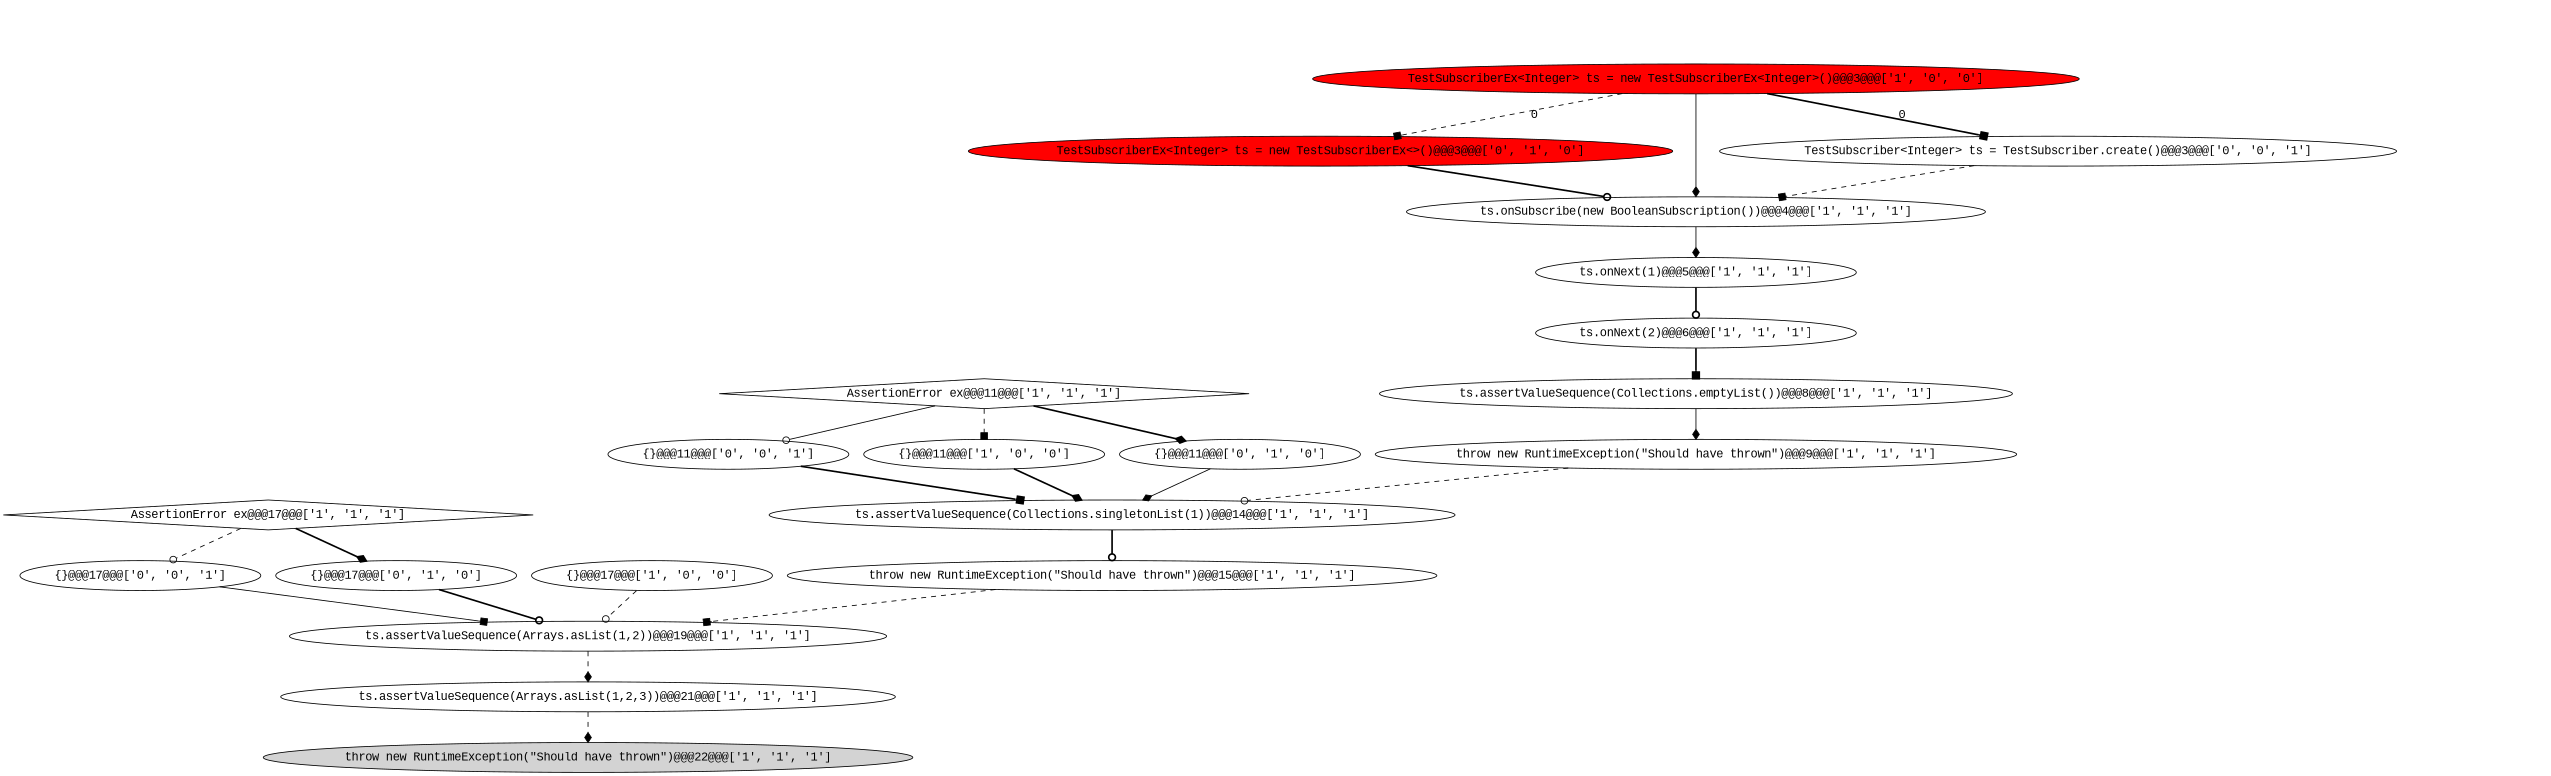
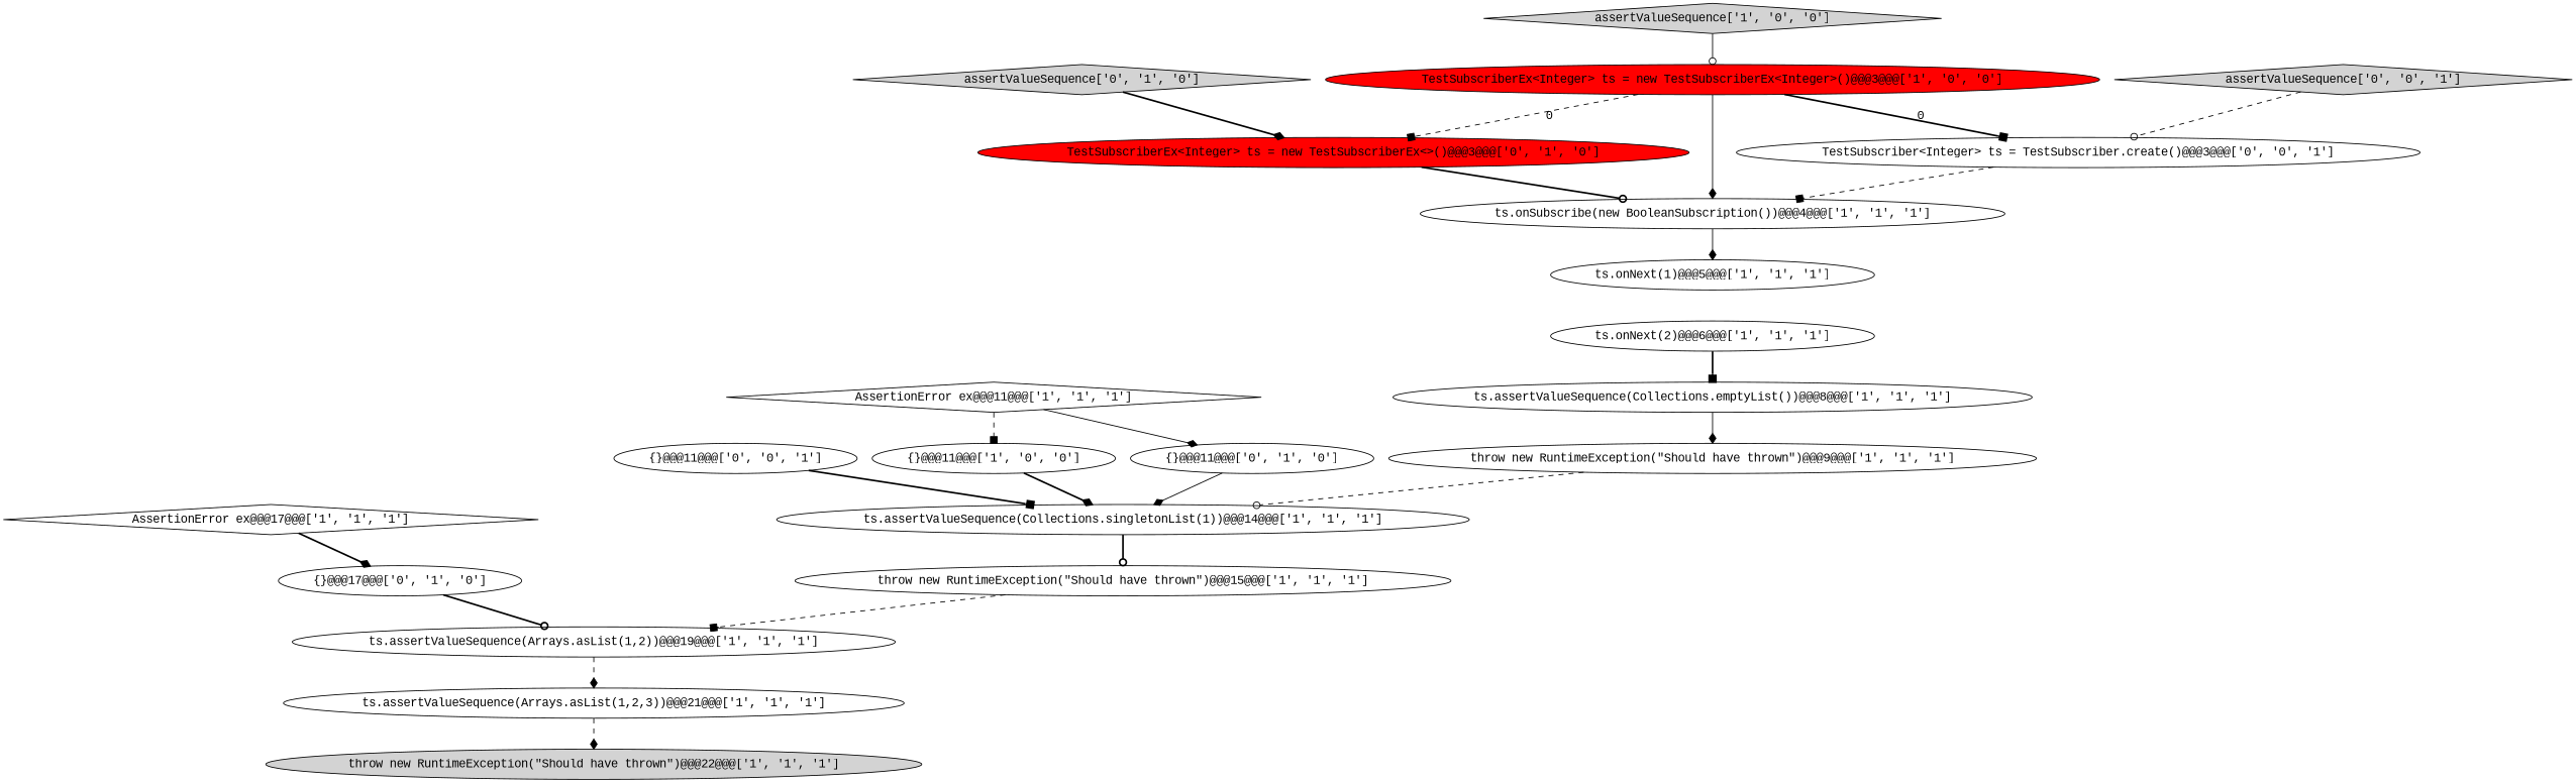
  digraph {
    fontname="Liberation Mono"
    node [fillcolor=white fontname="Liberation Mono" shape=ellipse style=filled]
    edge [arrowhead=diamond fontname="Liberation Mono" style=bold]
    n1 [label="AssertionError ex@@@17@@@['1', '1', '1']" shape=diamond]
    n2 [label="{}@@@17@@@['0', '1', '0']"]
-   n3 [label="{}@@@17@@@['0', '0', '1']"]
-   n4 [label="{}@@@17@@@['1', '0', '0']"]
    n5 [label="ts.assertValueSequence(Arrays.asList(1,2))@@@19@@@['1', '1', '1']"]
    n6 [label="AssertionError ex@@@11@@@['1', '1', '1']" shape=diamond]
    n7 [label="{}@@@11@@@['0', '1', '0']"]
    n8 [label="{}@@@11@@@['0', '0', '1']"]
    n9 [label="{}@@@11@@@['1', '0', '0']"]
    n10 [label="ts.assertValueSequence(Collections.singletonList(1))@@@14@@@['1', '1', '1']"]
    n11 [label="ts.assertValueSequence(Arrays.asList(1,2,3))@@@21@@@['1', '1', '1']"]
    n12 [fillcolor=lightgray label="throw new RuntimeException(\"Should have thrown\")@@@22@@@['1', '1', '1']"]
    n13 [fillcolor=red label="TestSubscriberEx<Integer> ts = new TestSubscriberEx<>()@@@3@@@['0', '1', '0']"]
    n14 [label="ts.onSubscribe(new BooleanSubscription())@@@4@@@['1', '1', '1']"]
    n15 [label="ts.onNext(1)@@@5@@@['1', '1', '1']"]
    n16 [label="throw new RuntimeException(\"Should have thrown\")@@@9@@@['1', '1', '1']"]
    n17 [label="throw new RuntimeException(\"Should have thrown\")@@@15@@@['1', '1', '1']"]
+   n18 [fillcolor=lightgray label="assertValueSequence['0', '0', '1']" shape=diamond]
    n19 [label="TestSubscriber<Integer> ts = TestSubscriber.create()@@@3@@@['0', '0', '1']"]
+   n20 [fillcolor=lightgray label="assertValueSequence['0', '1', '0']" shape=diamond]
    n21 [label="ts.onNext(2)@@@6@@@['1', '1', '1']"]
+   n22 [fillcolor=lightgray label="assertValueSequence['1', '0', '0']" shape=diamond]
    n23 [fillcolor=red label="TestSubscriberEx<Integer> ts = new TestSubscriberEx<Integer>()@@@3@@@['1', '0', '0']"]
    n24 [label="ts.assertValueSequence(Collections.emptyList())@@@8@@@['1', '1', '1']"]
    n1 -> n2
-   n1 -> n3 [arrowhead=odot style=dashed]
    n2 -> n5 [arrowhead=odot]
-   n3 -> n5 [arrowhead=box style=solid]
-   n4 -> n5 [arrowhead=odot style=dashed]
    n5 -> n11 [style=dashed]
-   n6 -> n7
-   n6 -> n8 [arrowhead=odot style=solid]
+   n6 -> n7 [style=solid]
    n6 -> n9 [arrowhead=box style=dashed]
    n7 -> n10 [style=solid]
    n8 -> n10 [arrowhead=box]
    n9 -> n10
    n10 -> n17 [arrowhead=odot]
    n11 -> n12 [style=dashed]
    n13 -> n14 [arrowhead=odot]
    n14 -> n15 [style=solid]
-   n15 -> n21 [arrowhead=odot]
    n16 -> n10 [arrowhead=odot style=dashed]
    n17 -> n5 [arrowhead=box style=dashed]
+   n18 -> n19 [arrowhead=odot style=dashed]
    n19 -> n14 [arrowhead=box style=dashed]
+   n20 -> n13
    n21 -> n24 [arrowhead=box]
+   n22 -> n23 [arrowhead=odot style=solid]
    n23 -> n13 [arrowhead=box label=0 style=dashed]
    n23 -> n14 [style=solid]
    n23 -> n19 [arrowhead=box label=0]
    n24 -> n16 [style=solid]
  }
